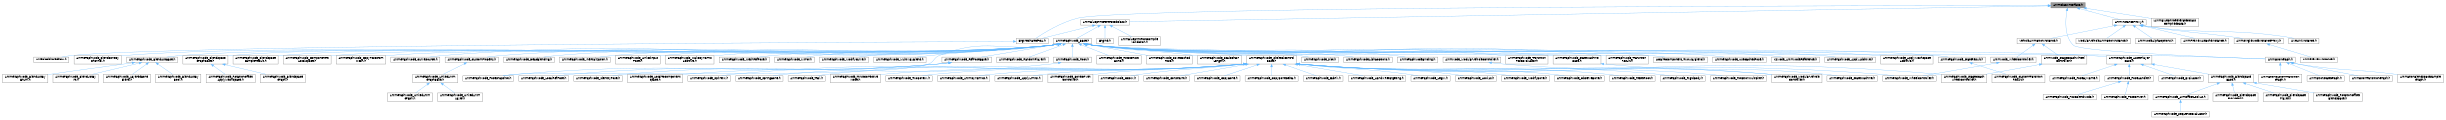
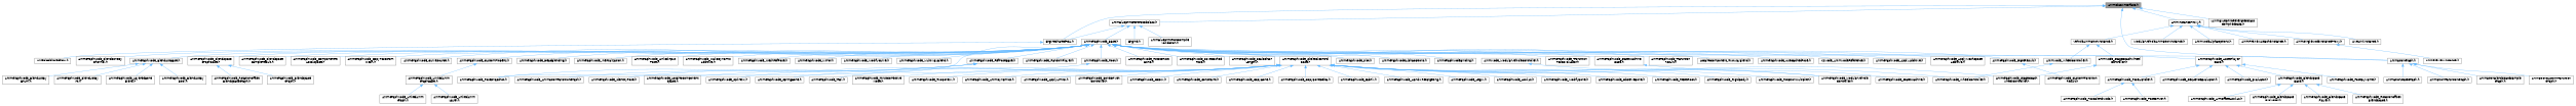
  digraph {
    node [color=grey40 fillcolor=white fontname=Helvetica fontsize=10 shape=box style=filled]
    edge [color=steelblue1 dir=back fontname=Helvetica fontsize=10 labelfontname=Helvetica labelfontsize=10 style=solid]
    n1 [color=gray40 fillcolor=grey60 fontcolor=black height=0.2 label="AnimClassInterface.h" width=0.4]
    n2 [height=0.2 label="AnimBlueprintGeneratedClass.h" width=0.4]
    n3 [height=0.2 label="AnimationGraph.h" width=0.4]
    n4 [height=0.2 label="EngineSharedPCH.h" width=0.4]
    n5 [height=0.2 label="AnimInstanceProxy.h" width=0.4]
    n6 [height=0.2 label="IAnimBlueprintGeneratedClass\lCompiledData.h" width=0.4]
    n7 [height=0.2 label="AnimBlueprintPostCompile\lValidation.h" width=0.4]
    n8 [height=0.2 label="AnimGraphNode_Base.h" width=0.4]
    n9 [height=0.2 label="Engine.h" width=0.4]
    n10 [height=0.2 label="AnimationBlendSpaceSample\lGraph.h" width=0.4]
    n11 [height=0.2 label="AnimationCustomTransition\lGraph.h" width=0.4]
    n12 [height=0.2 label="AnimationStateGraph.h" width=0.4]
    n13 [height=0.2 label="AnimationTransitionGraph.h" width=0.4]
    n14 [height=0.2 label="UnrealEdSharedPCH.h" width=0.4]
    n15 [height=0.2 label="AnimNodeAlphaOptions.h" width=0.4]
    n16 [height=0.2 label="AnimPreviewAttacheInstance.h" width=0.4]
    n17 [height=0.2 label="AnimSingleNodeInstanceProxy.h" width=0.4]
    n18 [height=0.2 label="LiveLinkInstance.h" width=0.4]
    n19 [height=0.2 label="ModularVehicleAnimationInstance.h" width=0.4]
    n20 [height=0.2 label="VehicleAnimationInstance.h" width=0.4]
    n21 [height=0.2 label="AnimGraphNodeAlphaOptions.h" width=0.4]
    n22 [height=0.2 label="AnimGraphNodeBinding.h" width=0.4]
    n23 [height=0.2 label="AnimGraphNode_ApplyAdditive.h" width=0.4]
    n24 [height=0.2 label="AnimGraphNode_ApplyMeshSpace\lAdditive.h" width=0.4]
    n25 [height=0.2 label="AnimGraphNode_AssetPlayer\lBase.h" width=0.4]
    n26 [height=0.2 label="AnimGraphNode_BlendBoneBy\lChannel.h" width=0.4]
    n27 [height=0.2 label="AnimGraphNode_BlendListBase.h" width=0.4]
    n28 [height=0.2 label="AnimGraphNode_BlendSpace\lGraphBase.h" width=0.4]
    n29 [height=0.2 label="AnimGraphNode_BlendSpace\lSampleResult.h" width=0.4]
    n30 [height=0.2 label="AnimGraphNode_ComponentTo\lLocalSpace.h" width=0.4]
    n31 [height=0.2 label="AnimGraphNode_CopyPoseFrom\lMesh.h" width=0.4]
    n32 [height=0.2 label="AnimGraphNode_CurveSource.h" width=0.4]
    n33 [height=0.2 label="AnimGraphNode_CustomProperty.h" width=0.4]
    n34 [height=0.2 label="AnimGraphNode_DeadBlending.h" width=0.4]
    n35 [height=0.2 label="AnimGraphNode_Inertialization.h" width=0.4]
    n36 [height=0.2 label="AnimGraphNode_LinkedInput\lPose.h" width=0.4]
    n37 [height=0.2 label="AnimGraphNode_MakeDynamic\lAdditive.h" width=0.4]
    n38 [height=0.2 label="AnimGraphNode_MeshRefPose.h" width=0.4]
    n39 [height=0.2 label="AnimGraphNode_Mirror.h" width=0.4]
    n40 [height=0.2 label="AnimGraphNode_ModifyCurve.h" width=0.4]
    n41 [height=0.2 label="AnimGraphNode_MultiWayBlend.h" width=0.4]
    n42 [height=0.2 label="AnimGraphNode_PoseSnapshot.h" width=0.4]
    n43 [height=0.2 label="AnimGraphNode_RandomPlayer.h" width=0.4]
    n44 [height=0.2 label="AnimGraphNode_RefPoseBase.h" width=0.4]
    n45 [height=0.2 label="AnimGraphNode_Root.h" width=0.4]
    n46 [height=0.2 label="AnimGraphNode_RotateRoot\lBone.h" width=0.4]
    n47 [height=0.2 label="AnimGraphNode_SaveCached\lPose.h" width=0.4]
    n48 [height=0.2 label="AnimGraphNode_ScaleChain\lLength.h" width=0.4]
    n49 [height=0.2 label="AnimGraphNode_SkeletalControl\lBase.h" width=0.4]
    n50 [height=0.2 label="AnimGraphNode_Slot.h" width=0.4]
    n51 [height=0.2 label="AnimGraphNode_StateMachine\lBase.h" width=0.4]
    n52 [height=0.2 label="AnimGraphNode_StateResult.h" width=0.4]
    n53 [height=0.2 label="AnimGraphNode_Transition\lPoseEvaluator.h" width=0.4]
    n54 [height=0.2 label="AnimGraphNode_Transition\lResult.h" width=0.4]
    n55 [height=0.2 label="LocalToComponent_TwoWayBlend.h" width=0.4]
    n56 [height=0.2 label="AnimGraphNode_UseCachedPose.h" width=0.4]
    n57 [height=0.2 label="K2Node_AnimNodeReference.h" width=0.4]
    n58 [height=0.2 label="AnimGraphNode_BlendSpace\lBase.h" width=0.4]
    n59 [height=0.2 label="AnimGraphNode_PoseByName.h" width=0.4]
    n60 [height=0.2 label="AnimGraphNode_PoseHandler.h" width=0.4]
    n61 [height=0.2 label="AnimGraphNode_SequenceEvaluator.h" width=0.4]
    n62 [height=0.2 label="AnimGraphNode_Evaluator.h" width=0.4]
    n63 [height=0.2 label="AnimGraphNode_BlendListBy\lBool.h" width=0.4]
    n64 [height=0.2 label="AnimGraphNode_BlendListBy\lEnum.h" width=0.4]
    n65 [height=0.2 label="AnimGraphNode_BlendListBy\lInt.h" width=0.4]
    n66 [height=0.2 label="AnimGraphNode_LayeredBone\lBlend.h" width=0.4]
    n67 [height=0.2 label="AnimGraphNode_BlendSpace\lGraph.h" width=0.4]
-   n68 [height=0.2 label="AnimGraphNode_RotationOffset\lApplyMeshSpace.h" width=0.4]
+   n68 [height=0.2 label="AnimGraphNode_RotationOffset\lBlendSpaceGraph.h" width=0.4]
    n69 [height=0.2 label="AnimGraphNode_LinkedAnim\lGraphBase.h" width=0.4]
    n70 [height=0.2 label="AnimGraphNode_LocalToComponent\lSpace.h" width=0.4]
    n71 [height=0.2 label="AnimGraphNode_IdentityPose.h" width=0.4]
-   n72 [height=0.2 label="AnimGraphNode_LocalRefPose.h" width=0.4]
+   n72 [height=0.2 label="AnimGraphNode_AnimationTransitionGraph.h" width=0.4]
    n73 [height=0.2 label="AnimGraphNode_AnimDynamics.h" width=0.4]
    n74 [height=0.2 label="AnimGraphNode_ApplyLimits.h" width=0.4]
    n75 [height=0.2 label="AnimGraphNode_BoneDriven\lController.h" width=0.4]
    n76 [height=0.2 label="AnimGraphNode_CCDIK.h" width=0.4]
    n77 [height=0.2 label="AnimGraphNode_Constraint.h" width=0.4]
    n78 [height=0.2 label="AnimGraphNode_CopyBone.h" width=0.4]
    n79 [height=0.2 label="AnimGraphNode_CopyBoneDelta.h" width=0.4]
    n80 [height=0.2 label="AnimGraphNode_Fabrik.h" width=0.4]
    n81 [height=0.2 label="AnimGraphNode_HandIKRetargeting.h" width=0.4]
    n82 [height=0.2 label="AnimGraphNode_LegIK.h" width=0.4]
    n83 [height=0.2 label="AnimGraphNode_LookAt.h" width=0.4]
    n84 [height=0.2 label="AnimGraphNode_ModifyBone.h" width=0.4]
    n85 [height=0.2 label="AnimGraphNode_ModularVehicle\lController.h" width=0.4]
    n86 [height=0.2 label="AnimGraphNode_ObserveBone.h" width=0.4]
    n87 [height=0.2 label="AnimGraphNode_ResetRoot.h" width=0.4]
    n88 [height=0.2 label="AnimGraphNode_RigidBody.h" width=0.4]
    n89 [height=0.2 label="AnimGraphNode_RotationMultiplier.h" width=0.4]
    n90 [height=0.2 label="AnimGraphNode_SplineIK.h" width=0.4]
    n91 [height=0.2 label="AnimGraphNode_SpringBone.h" width=0.4]
    n92 [height=0.2 label="AnimGraphNode_StageCoach\lWheelController.h" width=0.4]
    n93 [height=0.2 label="AnimGraphNode_Trail.h" width=0.4]
    n94 [height=0.2 label="AnimGraphNode_TwistCorrective\lNode.h" width=0.4]
    n95 [height=0.2 label="AnimGraphNode_TwoBoneIK.h" width=0.4]
    n96 [height=0.2 label="AnimGraphNode_WheelController.h" width=0.4]
    n97 [height=0.2 label="AnimGraphNode_StateMachine.h" width=0.4]
    n98 [height=0.2 label="AnimGraphNode_CustomTransition\lResult.h" width=0.4]
    n99 [height=0.2 label="AnimGraphNode_AimOffsetLookAt.h" width=0.4]
    n100 [height=0.2 label="AnimGraphNode_BlendSpace\lEvaluator.h" width=0.4]
    n101 [height=0.2 label="AnimGraphNode_BlendSpace\lPlayer.h" width=0.4]
    n102 [height=0.2 label="AnimGraphNode_RotationOffset\lBlendSpace.h" width=0.4]
    n103 [height=0.2 label="AnimGraphNode_PoseBlendNode.h" width=0.4]
    n104 [height=0.2 label="AnimGraphNode_PoseDriver.h" width=0.4]
    n105 [height=0.2 label="AnimGraphNode_LinkedAnim\lGraph.h" width=0.4]
    n106 [height=0.2 label="AnimGraphNode_LinkedAnim\lLayer.h" width=0.4]
    n107 [height=0.2 label="AnimPreviewInstance.h" width=0.4]
    n108 [height=0.2 label="AnimNode_StageCoachWheel\lController.h" width=0.4]
    n109 [height=0.2 label="AnimNode_WheelController.h" width=0.4]
    n110 [height=0.2 label="AnimNode_ModularVehicleController.h" width=0.4]
    n1 -> n2
    n1 -> n3
    n1 -> n4
    n1 -> n5
    n1 -> n6
    n2 -> n4
    n2 -> n7
    n2 -> n8
    n2 -> n9
    n3 -> n10
    n3 -> n11
    n3 -> n12
    n3 -> n13
    n4 -> n14
    n5 -> n15
    n5 -> n16
    n5 -> n17
    n5 -> n18
    n5 -> n19
    n5 -> n20
    n8 -> n3
    n8 -> n21
    n8 -> n22
    n8 -> n23
    n8 -> n24
    n8 -> n25
    n8 -> n26
    n8 -> n27
    n8 -> n28
    n8 -> n29
    n8 -> n30
    n8 -> n31
    n8 -> n32
    n8 -> n33
    n8 -> n34
    n8 -> n35
    n8 -> n36
    n8 -> n37
    n8 -> n38
    n8 -> n39
    n8 -> n40
    n8 -> n41
    n8 -> n42
    n8 -> n43
    n8 -> n44
    n8 -> n45
    n8 -> n46
    n8 -> n47
    n8 -> n48
    n8 -> n49
    n8 -> n50
    n8 -> n51
    n8 -> n52
    n8 -> n53
    n8 -> n54
    n8 -> n55
    n8 -> n56
    n8 -> n57
    n17 -> n107
    n20 -> n108
    n20 -> n109
    n25 -> n58
    n25 -> n59
    n25 -> n60
-   n99 -> n61
+   n25 -> n61
    n25 -> n62
    n27 -> n63
    n27 -> n64
    n27 -> n65
    n27 -> n66
    n28 -> n67
    n28 -> n68
    n33 -> n69
    n44 -> n42
    n44 -> n71
    n44 -> n72
    n45 -> n70
    n49 -> n73
    n49 -> n74
    n49 -> n75
    n49 -> n76
    n49 -> n77
    n49 -> n78
    n49 -> n79
    n49 -> n80
    n49 -> n81
    n49 -> n82
    n49 -> n83
    n49 -> n84
    n49 -> n85
    n49 -> n86
    n49 -> n87
    n49 -> n88
    n49 -> n89
    n49 -> n90
    n49 -> n91
    n49 -> n92
    n49 -> n93
    n49 -> n94
    n49 -> n95
    n49 -> n96
    n51 -> n97
    n52 -> n98
    n58 -> n99
    n58 -> n100
    n58 -> n101
    n58 -> n102
    n60 -> n103
    n60 -> n104
    n69 -> n105
    n69 -> n106
    n108 -> n92
    n109 -> n96
    n110 -> n85
  }
